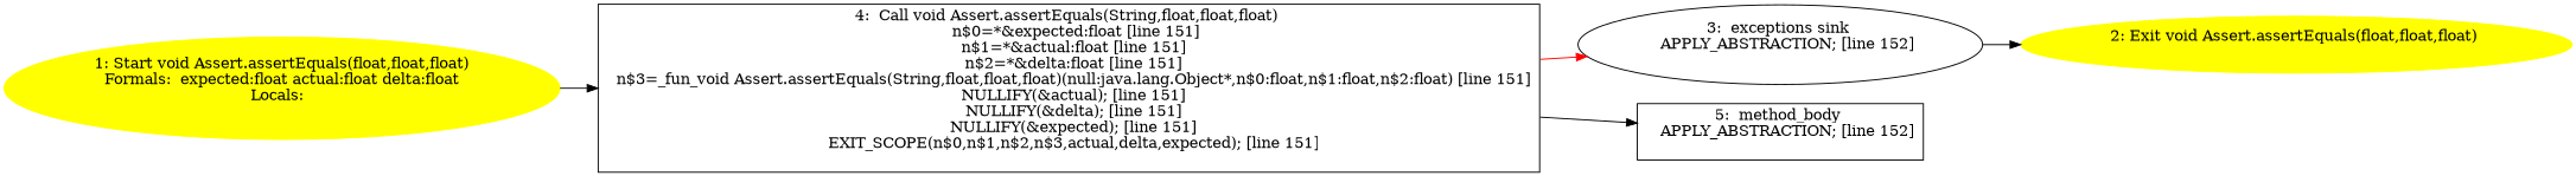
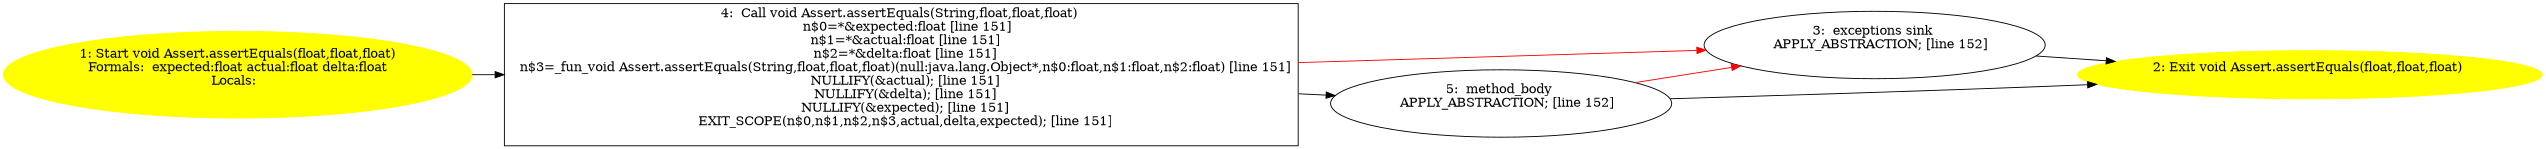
  digraph {
    rankdir=LR
    n1 [color=yellow label="1: Start void Assert.assertEquals(float,float,float)\nFormals:  expected:float actual:float delta:float\nLocals:  \n  " style=filled]
    n2 [label="4:  Call void Assert.assertEquals(String,float,float,float) \n   n$0=*&expected:float [line 151]\n  n$1=*&actual:float [line 151]\n  n$2=*&delta:float [line 151]\n  n$3=_fun_void Assert.assertEquals(String,float,float,float)(null:java.lang.Object*,n$0:float,n$1:float,n$2:float) [line 151]\n  NULLIFY(&actual); [line 151]\n  NULLIFY(&delta); [line 151]\n  NULLIFY(&expected); [line 151]\n  EXIT_SCOPE(n$0,n$1,n$2,n$3,actual,delta,expected); [line 151]\n " shape=box]
    n3 [label="3:  exceptions sink \n   APPLY_ABSTRACTION; [line 152]\n " shape=ellipse]
-   n4 [label="5:  method_body \n   APPLY_ABSTRACTION; [line 152]\n " shape=box]
+   n4 [label="5:  method_body \n   APPLY_ABSTRACTION; [line 152]\n " shape=ellipse]
    n5 [color=yellow label="2: Exit void Assert.assertEquals(float,float,float) \n  " style=filled]
    n1 -> n2
    n2 -> n3 [color=red]
    n2 -> n4
    n3 -> n5
+   n4 -> n3 [color=red]
+   n4 -> n5
  }
